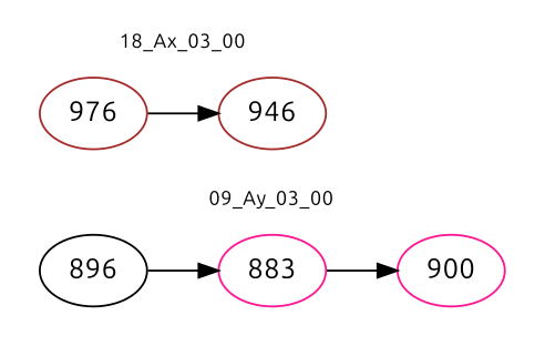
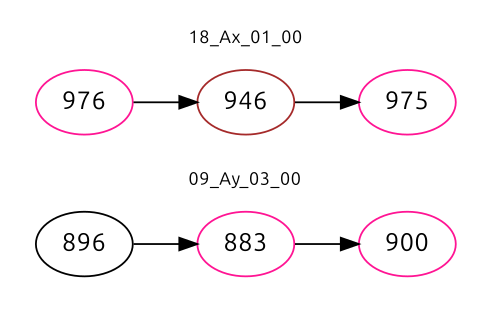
  digraph {
    fontname=Ubuntu
    rankdir=LR
    node [color=deeppink fontname=Ubuntu]
    edge [color=black fontname=Ubuntu]
    n1 [color=black label=896]
    n2 [label=883]
    n3 [label=900]
-   n4 [color=brown label=976]
+   n4 [label=976]
    n5 [color=brown label=946]
+   n6 [label=975]
    subgraph cluster_1 {
      color=white
      fontsize=10
      label="09_Ay_03_00"
      n1
      n2
      n3
    }
    subgraph cluster_2 {
      color=white
      fontsize=10
-     label="18_Ax_03_00"
+     label="18_Ax_01_00"
      n4
      n5
+     n6
    }
    n1 -> n2
    n2 -> n3
    n4 -> n5
+   n5 -> n6
  }
